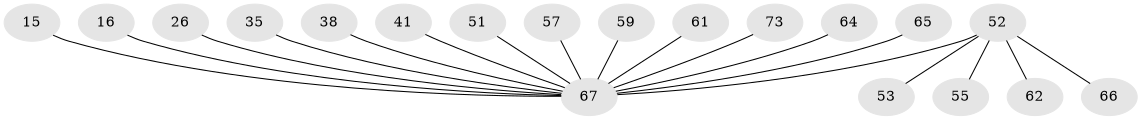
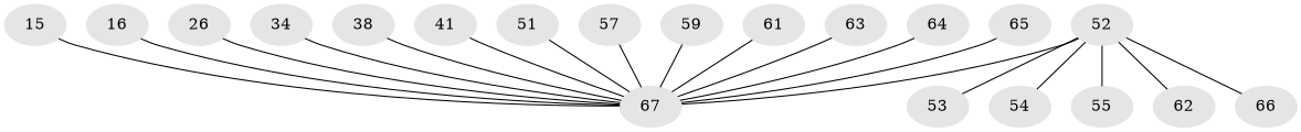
  graph {
    node [color=gray90 style=filled]
    67 [super="+2+3+10+18+25+7"]
    15
    16
    26
-   35
+   35 [label=34]
    38
    n7 [label=41]
    51
    52 [super="+8+48+46+47"]
    53 [super="+44"]
+   54
    55
    62
    66 [super="+50"]
    57 [super="+56"]
    59 [super="+33"]
    61 [super="+30"]
-   63 [label=73]
+   63
    64 [super="+60"]
    65 [super="+40+49+41+58"]
    15 -- 67
    16 -- 67
    26 -- 67
    35 -- 67
    38 -- 67
    n7 -- 67
    51 -- 67
    52 -- 67 [weight=2]
    52 -- 53
+   52 -- 54
    52 -- 55
    52 -- 62
    52 -- 66
    57 -- 67
    59 -- 67
    61 -- 67 [weight=2]
    63 -- 67
    64 -- 67
    65 -- 67
  }
